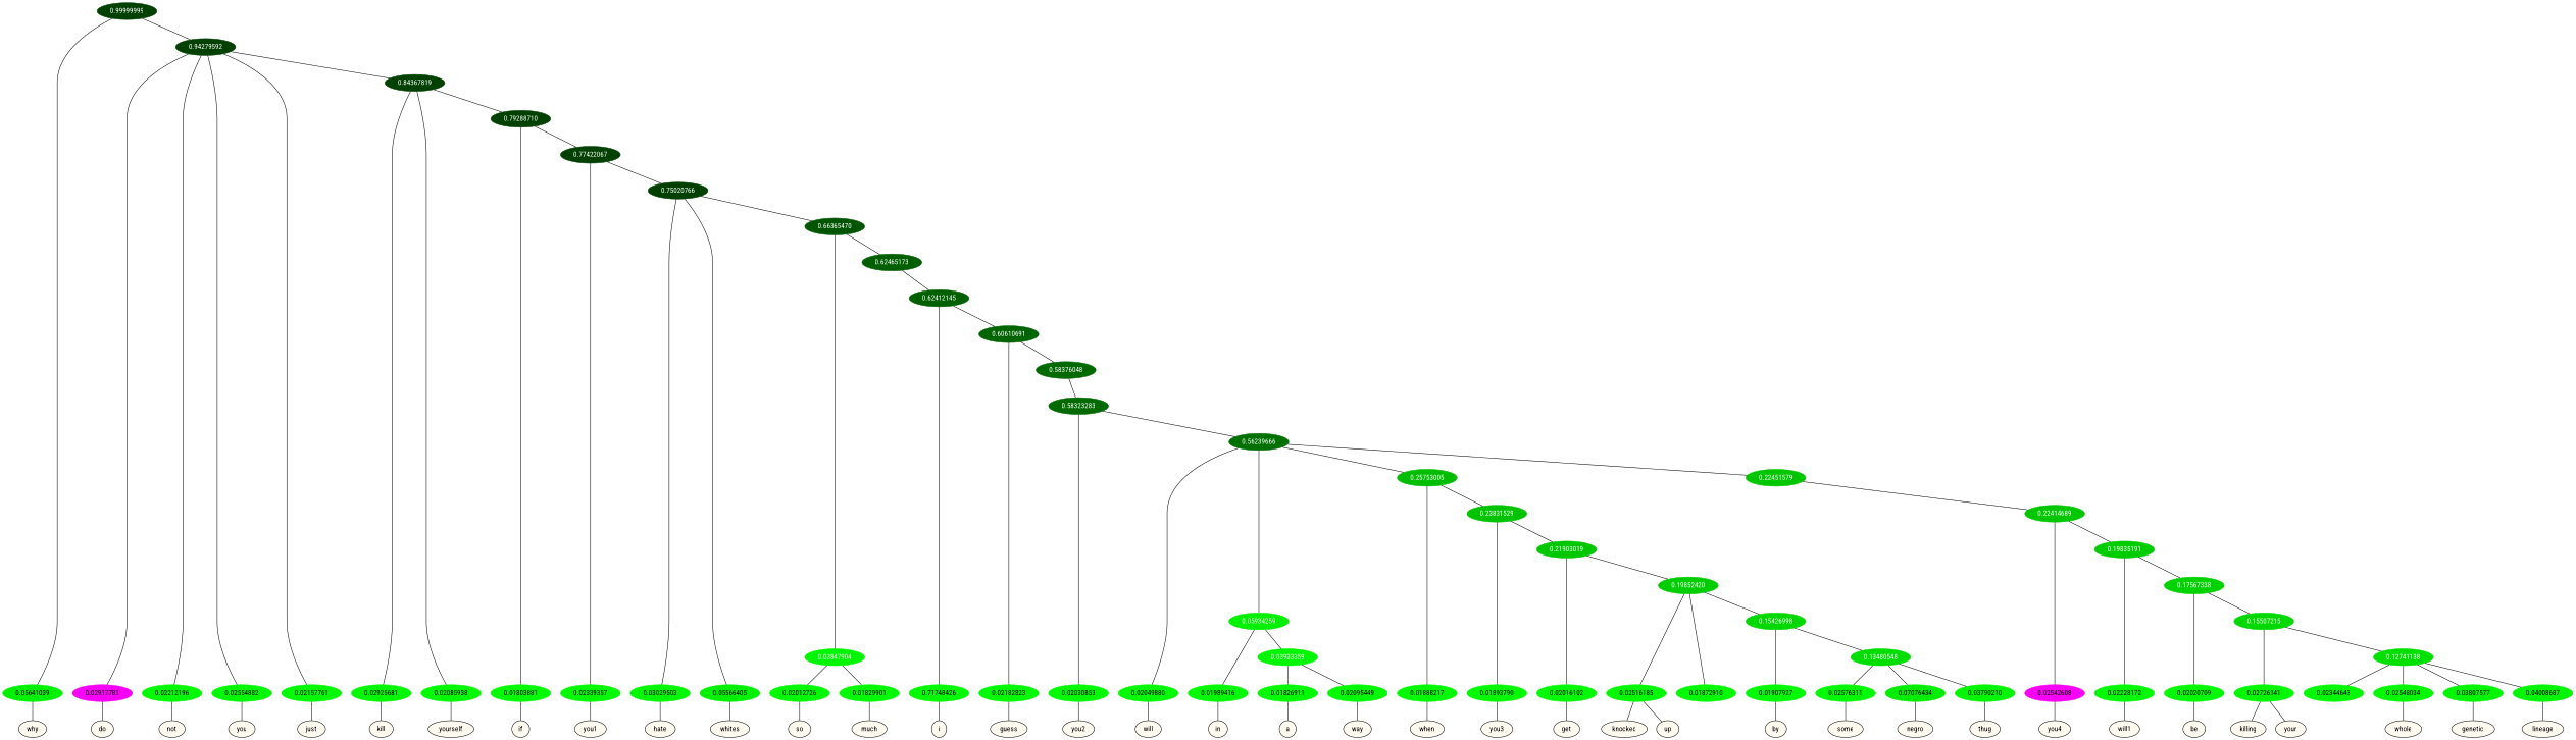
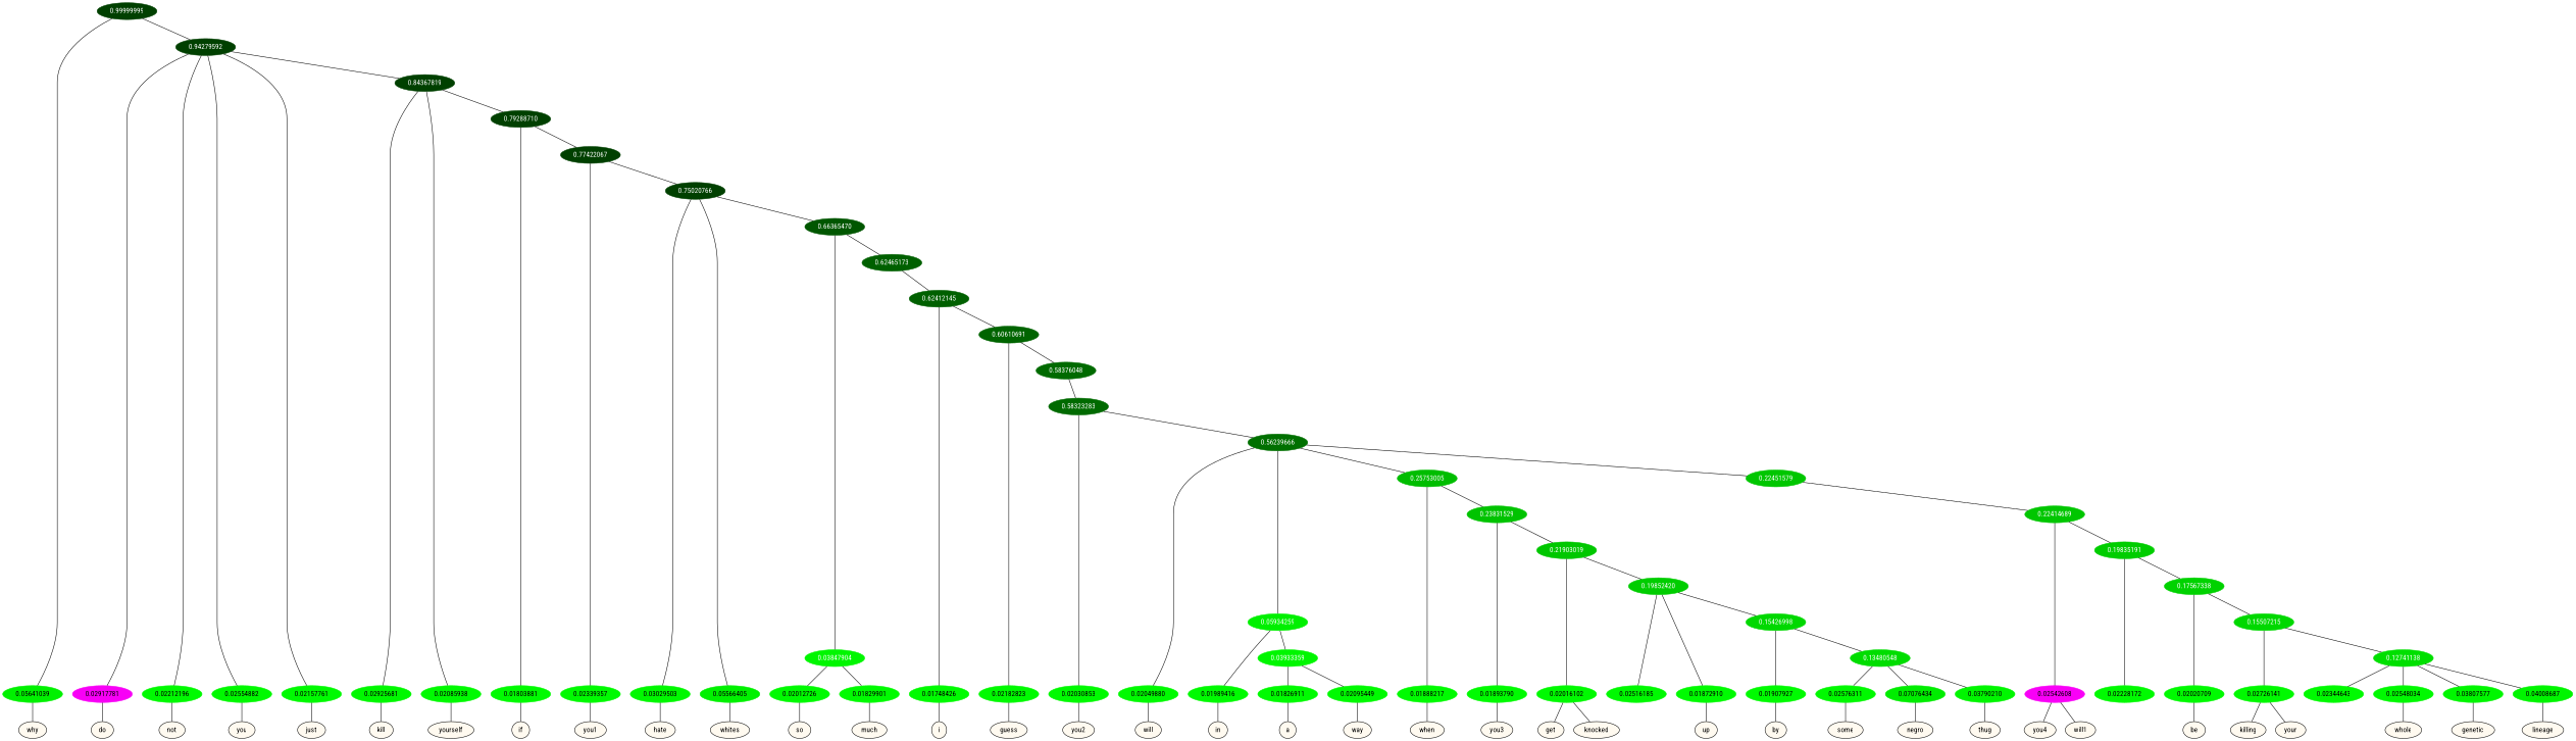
  graph {
    fontname="Roboto Condensed"
    node [color=black fontname="Roboto Condensed" format=png nodesep=0.001 ordering=out overlap_scaling=0.01 ranksep=0.001 style=filled]
    edge [fontname="Roboto Condensed"]
    n1 [fillcolor=floralwhite height=0.15 label=why style="filled,solid" width=0.15]
    n2 [fillcolor=floralwhite height=0.15 label=do style="filled,solid" width=0.15]
    n3 [fillcolor=floralwhite height=0.15 label=not style="filled,solid" width=0.15]
    n4 [fillcolor=floralwhite height=0.15 label=you style="filled,solid" width=0.15]
    n5 [fillcolor=floralwhite height=0.15 label=just style="filled,solid" width=0.15]
    n6 [fillcolor=floralwhite height=0.15 label=kill style="filled,solid" width=0.15]
    n7 [fillcolor=floralwhite height=0.15 label=yourself style="filled,solid" width=0.15]
    n8 [fillcolor=floralwhite height=0.15 label=if style="filled,solid" width=0.15]
    n9 [fillcolor=floralwhite height=0.15 label=you1 style="filled,solid" width=0.15]
    n10 [fillcolor=floralwhite height=0.15 label=hate style="filled,solid" width=0.15]
    n11 [fillcolor=floralwhite height=0.15 label=whites style="filled,solid" width=0.15]
    n12 [fillcolor=floralwhite height=0.15 label=so style="filled,solid" width=0.15]
    n13 [fillcolor=floralwhite height=0.15 label=much style="filled,solid" width=0.15]
    n14 [fillcolor=floralwhite height=0.15 label=i style="filled,solid" width=0.15]
    n15 [fillcolor=floralwhite height=0.15 label=guess style="filled,solid" width=0.15]
    n16 [fillcolor=floralwhite height=0.15 label=you2 style="filled,solid" width=0.15]
    n17 [fillcolor=floralwhite height=0.15 label=will style="filled,solid" width=0.15]
    n18 [fillcolor=floralwhite height=0.15 label=in style="filled,solid" width=0.15]
    n19 [fillcolor=floralwhite height=0.15 label=a style="filled,solid" width=0.15]
    n20 [fillcolor=floralwhite height=0.15 label=way style="filled,solid" width=0.15]
    n21 [fillcolor=floralwhite height=0.15 label=when style="filled,solid" width=0.15]
    n22 [fillcolor=floralwhite height=0.15 label=you3 style="filled,solid" width=0.15]
    n23 [fillcolor=floralwhite height=0.15 label=get style="filled,solid" width=0.15]
    n24 [fillcolor=floralwhite height=0.15 label=knocked style="filled,solid" width=0.15]
    n25 [fillcolor=floralwhite height=0.15 label=up style="filled,solid" width=0.15]
    n26 [fillcolor=floralwhite height=0.15 label=by style="filled,solid" width=0.15]
    n27 [fillcolor=floralwhite height=0.15 label=some style="filled,solid" width=0.15]
    n28 [fillcolor=floralwhite height=0.15 label=negro style="filled,solid" width=0.15]
    n29 [fillcolor=floralwhite height=0.15 label=thug style="filled,solid" width=0.15]
    n30 [fillcolor=floralwhite height=0.15 label=you4 style="filled,solid" width=0.15]
    n31 [fillcolor=floralwhite height=0.15 label=will1 style="filled,solid" width=0.15]
    n32 [fillcolor=floralwhite height=0.15 label=be style="filled,solid" width=0.15]
    n33 [fillcolor=floralwhite height=0.15 label=killing style="filled,solid" width=0.15]
    n34 [fillcolor=floralwhite height=0.15 label=your style="filled,solid" width=0.15]
    n35 [fillcolor=floralwhite height=0.15 label=whole style="filled,solid" width=0.15]
    n36 [fillcolor=floralwhite height=0.15 label=genetic style="filled,solid" width=0.15]
    n37 [fillcolor=floralwhite height=0.15 label=lineage style="filled,solid" width=0.15]
    n38 [color="0.334 1.000 0.944" fontcolor=black height=0.15 label=0.05641039 width=0.15]
    n39 [color="0.835 1.000 0.971" fontcolor=black height=0.15 label=0.02917781 width=0.15]
    n40 [color="0.334 1.000 0.978" fontcolor=black height=0.15 label=0.02212196 width=0.15]
    n41 [color="0.334 1.000 0.974" fontcolor=black height=0.15 label=0.02554882 width=0.15]
    n42 [color="0.334 1.000 0.978" fontcolor=black height=0.15 label=0.02157761 width=0.15]
    n43 [color="0.334 1.000 0.971" fontcolor=black height=0.15 label=0.02925681 width=0.15]
    n44 [color="0.334 1.000 0.979" fontcolor=black height=0.15 label=0.02085938 width=0.15]
    n45 [color="0.334 1.000 0.982" fontcolor=black height=0.15 label=0.01803881 width=0.15]
    n46 [color="0.334 1.000 0.977" fontcolor=black height=0.15 label=0.02339357 width=0.15]
    n47 [color="0.334 1.000 0.970" fontcolor=black height=0.15 label=0.03029503 width=0.15]
    n48 [color="0.334 1.000 0.944" fontcolor=black height=0.15 label=0.05566405 width=0.15]
    n49 [color="0.334 1.000 0.980" fontcolor=black height=0.15 label=0.02012726 width=0.15]
    n50 [color="0.334 1.000 0.982" fontcolor=black height=0.15 label=0.01829901 width=0.15]
-   n51 [color="0.334 1.000 0.983" fontcolor=black height=0.15 label=0.71748426 width=0.15]
+   n51 [color="0.334 1.000 0.983" fontcolor=black height=0.15 label=0.01748426 width=0.15]
    n52 [color="0.334 1.000 0.978" fontcolor=black height=0.15 label=0.02182823 width=0.15]
    n53 [color="0.334 1.000 0.980" fontcolor=black height=0.15 label=0.02030853 width=0.15]
    n54 [color="0.334 1.000 0.980" fontcolor=black height=0.15 label=0.02049880 width=0.15]
    n55 [color="0.334 1.000 0.980" fontcolor=black height=0.15 label=0.01989416 width=0.15]
    n56 [color="0.334 1.000 0.982" fontcolor=black height=0.15 label=0.01826911 width=0.15]
    n57 [color="0.334 1.000 0.979" fontcolor=black height=0.15 label=0.02095449 width=0.15]
    n58 [color="0.334 1.000 0.981" fontcolor=black height=0.15 label=0.01888217 width=0.15]
    n59 [color="0.334 1.000 0.981" fontcolor=black height=0.15 label=0.01893790 width=0.15]
    n60 [color="0.334 1.000 0.980" fontcolor=black height=0.15 label=0.02016102 width=0.15]
    n61 [color="0.334 1.000 0.975" fontcolor=black height=0.15 label=0.02516185 width=0.15]
    n62 [color="0.334 1.000 0.981" fontcolor=black height=0.15 label=0.01872910 width=0.15]
    n63 [color="0.334 1.000 0.981" fontcolor=black height=0.15 label=0.01907927 width=0.15]
    n64 [color="0.334 1.000 0.974" fontcolor=black height=0.15 label=0.02576311 width=0.15]
    n65 [color="0.334 1.000 0.929" fontcolor=black height=0.15 label=0.07076434 width=0.15]
    n66 [color="0.334 1.000 0.962" fontcolor=black height=0.15 label=0.03790210 width=0.15]
    n67 [color="0.835 1.000 0.975" fontcolor=black height=0.15 label=0.02542608 width=0.15]
    n68 [color="0.334 1.000 0.978" fontcolor=black height=0.15 label=0.02228172 width=0.15]
    n69 [color="0.334 1.000 0.980" fontcolor=black height=0.15 label=0.02020709 width=0.15]
    n70 [color="0.334 1.000 0.973" fontcolor=black height=0.15 label=0.02726141 width=0.15]
    n71 [color="0.334 1.000 0.977" fontcolor=black height=0.15 label=0.02344643 width=0.15]
    n72 [color="0.334 1.000 0.975" fontcolor=black height=0.15 label=0.02548034 width=0.15]
    n73 [color="0.334 1.000 0.962" fontcolor=black height=0.15 label=0.03807577 width=0.15]
    n74 [color="0.334 1.000 0.960" fontcolor=black height=0.15 label=0.04008687 width=0.15]
    n75 [color="0.334 1.000 0.250" fontcolor=grey99 height=0.15 label=0.99999999 width=0.15]
    n76 [color="0.334 1.000 0.250" fontcolor=grey99 height=0.15 label=0.94279592 width=0.15]
    n77 [color="0.334 1.000 0.250" fontcolor=grey99 height=0.15 label=0.84367819 width=0.15]
    n78 [color="0.334 1.000 0.250" fontcolor=grey99 height=0.15 label=0.79288710 width=0.15]
    n79 [color="0.334 1.000 0.250" fontcolor=grey99 height=0.15 label=0.77422067 width=0.15]
    n80 [color="0.334 1.000 0.250" fontcolor=grey99 height=0.15 label=0.75020766 width=0.15]
    n81 [color="0.334 1.000 0.336" fontcolor=grey99 height=0.15 label=0.66365470 width=0.15]
    n82 [color="0.334 1.000 0.962" fontcolor=grey99 height=0.15 label=0.03847904 width=0.15]
    n83 [color="0.334 1.000 0.375" fontcolor=grey99 height=0.15 label=0.62465173 width=0.15]
    n84 [color="0.334 1.000 0.376" fontcolor=grey99 height=0.15 label=0.62412145 width=0.15]
    n85 [color="0.334 1.000 0.394" fontcolor=grey99 height=0.15 label=0.60610691 width=0.15]
    n86 [color="0.334 1.000 0.416" fontcolor=grey99 height=0.15 label=0.58376048 width=0.15]
    n87 [color="0.334 1.000 0.417" fontcolor=grey99 height=0.15 label=0.58323283 width=0.15]
    n88 [color="0.334 1.000 0.438" fontcolor=grey99 height=0.15 label=0.56239666 width=0.15]
    n89 [color="0.334 1.000 0.941" fontcolor=grey99 height=0.15 label=0.05934259 width=0.15]
    n90 [color="0.334 1.000 0.742" fontcolor=grey99 height=0.15 label=0.25753005 width=0.15]
    n91 [color="0.334 1.000 0.775" fontcolor=grey99 height=0.15 label=0.22451579 width=0.15]
    n92 [color="0.334 1.000 0.961" fontcolor=grey99 height=0.15 label=0.03933359 width=0.15]
    n93 [color="0.334 1.000 0.762" fontcolor=grey99 height=0.15 label=0.23831529 width=0.15]
    n94 [color="0.334 1.000 0.776" fontcolor=grey99 height=0.15 label=0.22414689 width=0.15]
    n95 [color="0.334 1.000 0.781" fontcolor=grey99 height=0.15 label=0.21903019 width=0.15]
    n96 [color="0.334 1.000 0.802" fontcolor=grey99 height=0.15 label=0.19835191 width=0.15]
    n97 [color="0.334 1.000 0.801" fontcolor=grey99 height=0.15 label=0.19852420 width=0.15]
    n98 [color="0.334 1.000 0.824" fontcolor=grey99 height=0.15 label=0.17567338 width=0.15]
    n99 [color="0.334 1.000 0.846" fontcolor=grey99 height=0.15 label=0.15426998 width=0.15]
    n100 [color="0.334 1.000 0.845" fontcolor=grey99 height=0.15 label=0.15507215 width=0.15]
    n101 [color="0.334 1.000 0.865" fontcolor=grey99 height=0.15 label=0.13480548 width=0.15]
    n102 [color="0.334 1.000 0.873" fontcolor=grey99 height=0.15 label=0.12741138 width=0.15]
    subgraph sub_1 {
      rank=same
      n1
      n2
      n3
      n4
      n5
      n6
      n7
      n8
      n9
      n10
      n11
      n12
      n13
      n14
      n15
      n16
      n17
      n18
      n19
      n20
      n21
      n22
      n23
      n24
      n25
      n26
      n27
      n28
      n29
      n30
      n31
      n32
      n33
      n34
      n35
      n36
      n37
    }
    subgraph sub_2 {
      rank=same
      n38
      n39
      n40
      n41
      n42
      n43
      n44
      n45
      n46
      n47
      n48
      n49
      n50
      n51
      n52
      n53
      n54
      n55
      n56
      n57
      n58
      n59
      n60
      n61
      n62
      n63
      n64
      n65
      n66
      n67
      n68
      n69
      n70
      n71
      n72
      n73
      n74
    }
    n38 -- n1
    n39 -- n2
    n40 -- n3
    n41 -- n4
    n42 -- n5
    n43 -- n6
    n44 -- n7
    n45 -- n8
    n46 -- n9
    n47 -- n10
    n48 -- n11
    n49 -- n12
    n50 -- n13
    n51 -- n14
    n52 -- n15
    n53 -- n16
    n54 -- n17
    n55 -- n18
    n56 -- n19
    n57 -- n20
    n58 -- n21
    n59 -- n22
    n60 -- n23
-   n61 -- n24
-   n61 -- n25
+   n60 -- n24
+   n62 -- n25
    n63 -- n26
    n64 -- n27
    n65 -- n28
    n66 -- n29
    n67 -- n30
-   n68 -- n31
+   n67 -- n31
    n69 -- n32
    n70 -- n33
    n70 -- n34
    n72 -- n35
    n73 -- n36
    n74 -- n37
    n75 -- n38
    n75 -- n76
    n76 -- n39
    n76 -- n40
    n76 -- n41
    n76 -- n42
    n76 -- n77
    n77 -- n43
    n77 -- n44
    n77 -- n78
    n78 -- n45
    n78 -- n79
    n79 -- n46
    n79 -- n80
    n80 -- n47
    n80 -- n48
    n80 -- n81
    n81 -- n82
    n81 -- n83
    n82 -- n49
    n82 -- n50
    n83 -- n84
    n84 -- n51
    n84 -- n85
    n85 -- n52
    n85 -- n86
    n86 -- n87
    n87 -- n53
    n87 -- n88
    n88 -- n54
    n88 -- n89
    n88 -- n90
    n88 -- n91
    n89 -- n55
    n89 -- n92
    n90 -- n58
    n90 -- n93
    n91 -- n94
    n92 -- n56
    n92 -- n57
    n93 -- n59
    n93 -- n95
    n94 -- n67
    n94 -- n96
    n95 -- n60
    n95 -- n97
    n96 -- n68
    n96 -- n98
    n97 -- n61
    n97 -- n62
    n97 -- n99
    n98 -- n69
    n98 -- n100
    n99 -- n63
    n99 -- n101
    n100 -- n70
    n100 -- n102
    n101 -- n64
    n101 -- n65
    n101 -- n66
    n102 -- n71
    n102 -- n72
    n102 -- n73
    n102 -- n74
  }
